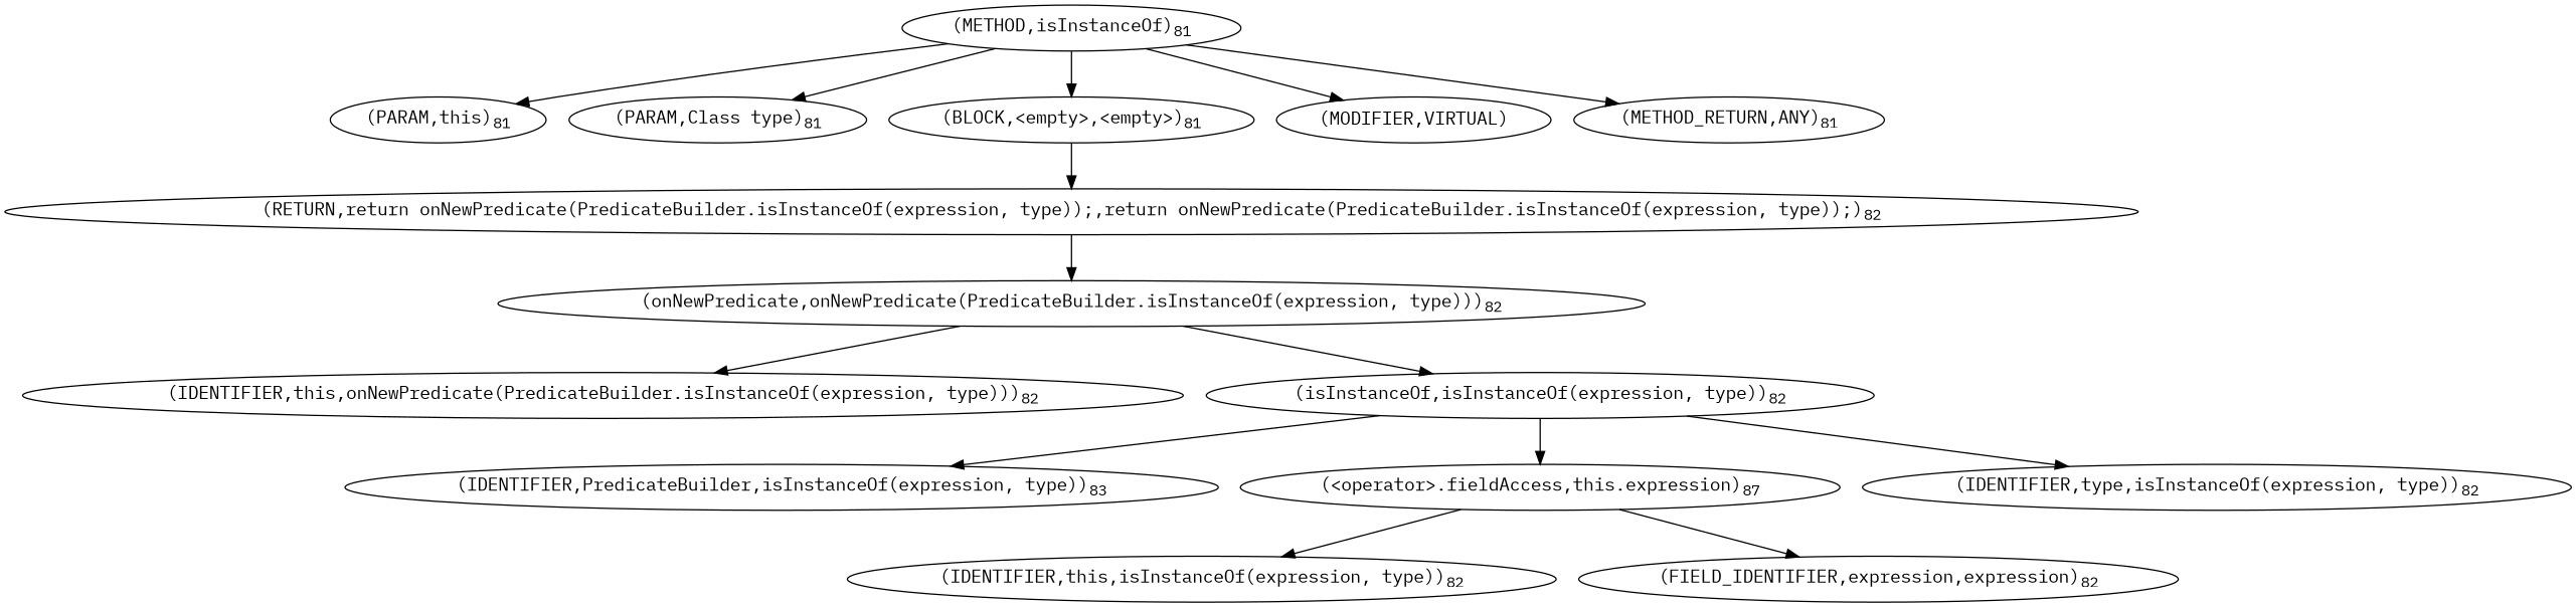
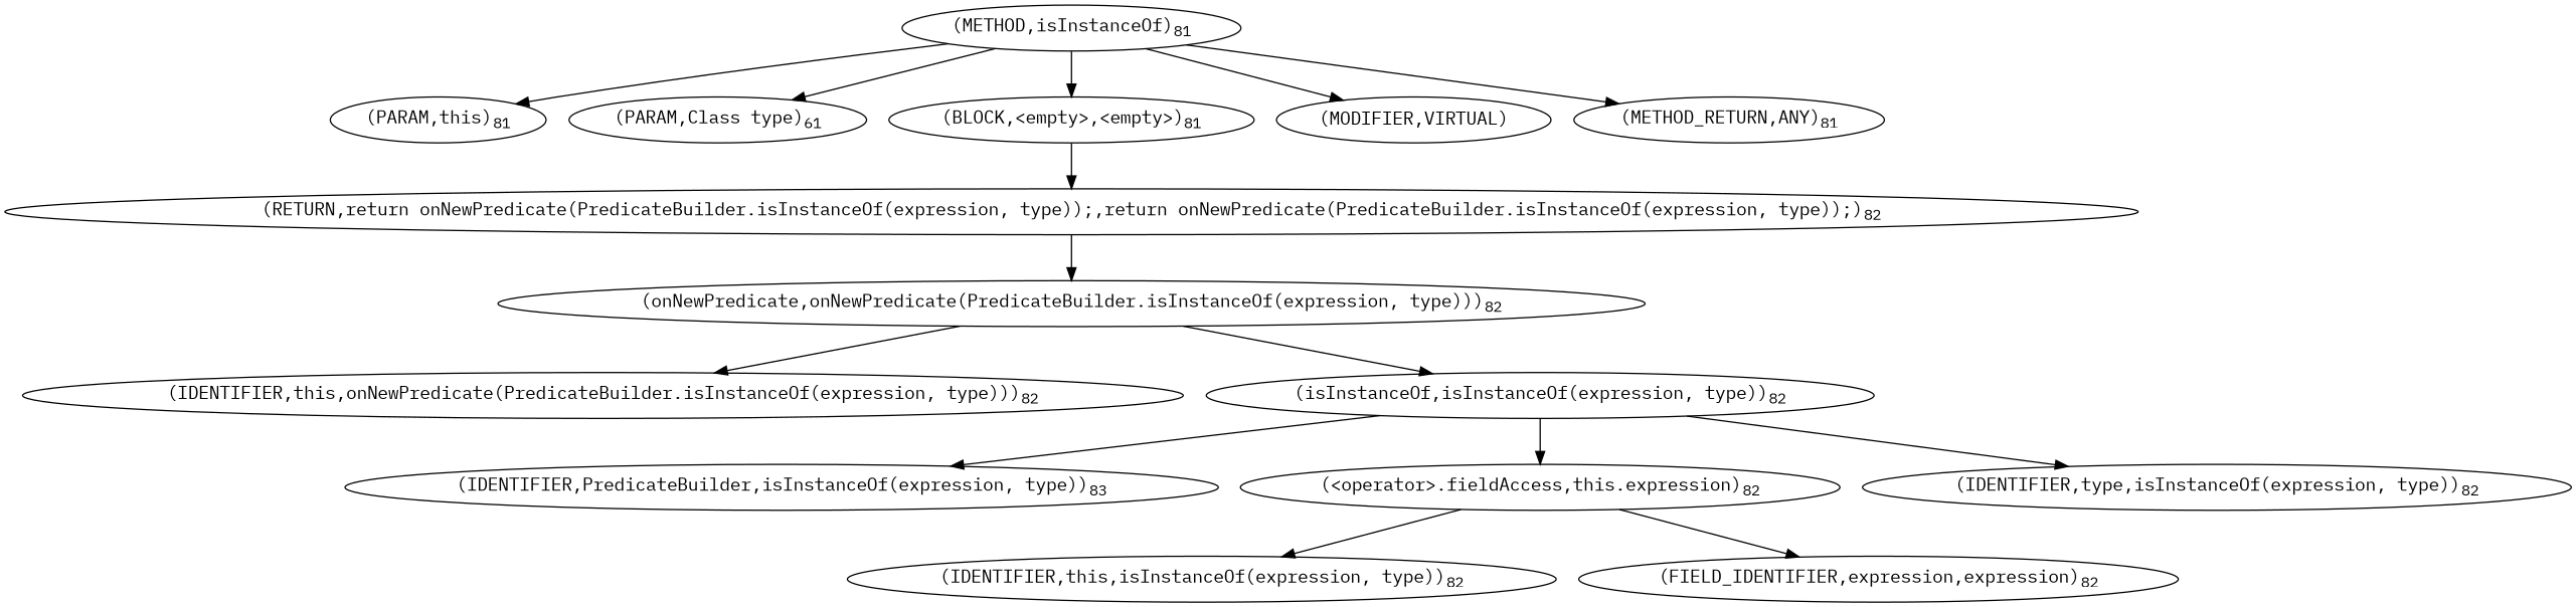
  digraph {
    fontname="IBM Plex Mono"
    node [fontname="IBM Plex Mono"]
    edge [fontname="IBM Plex Mono"]
    n1 [label=<(METHOD,isInstanceOf)<SUB>81</SUB>>]
    n2 [label=<(PARAM,this)<SUB>81</SUB>>]
-   n3 [label=<(PARAM,Class type)<SUB>81</SUB>>]
+   n3 [label=<(PARAM,Class type)<SUB>61</SUB>>]
    n4 [label=<(BLOCK,&lt;empty&gt;,&lt;empty&gt;)<SUB>81</SUB>>]
    n5 [label=<(MODIFIER,VIRTUAL)>]
    n6 [label=<(METHOD_RETURN,ANY)<SUB>81</SUB>>]
    n7 [label=<(RETURN,return onNewPredicate(PredicateBuilder.isInstanceOf(expression, type));,return onNewPredicate(PredicateBuilder.isInstanceOf(expression, type));)<SUB>82</SUB>>]
    n8 [label=<(onNewPredicate,onNewPredicate(PredicateBuilder.isInstanceOf(expression, type)))<SUB>82</SUB>>]
    n9 [label=<(IDENTIFIER,this,onNewPredicate(PredicateBuilder.isInstanceOf(expression, type)))<SUB>82</SUB>>]
    n10 [label=<(isInstanceOf,isInstanceOf(expression, type))<SUB>82</SUB>>]
    n11 [label=<(IDENTIFIER,PredicateBuilder,isInstanceOf(expression, type))<SUB>83</SUB>>]
-   n12 [label=<(&lt;operator&gt;.fieldAccess,this.expression)<SUB>87</SUB>>]
+   n12 [label=<(&lt;operator&gt;.fieldAccess,this.expression)<SUB>82</SUB>>]
    n13 [label=<(IDENTIFIER,type,isInstanceOf(expression, type))<SUB>82</SUB>>]
    n14 [label=<(IDENTIFIER,this,isInstanceOf(expression, type))<SUB>82</SUB>>]
    n15 [label=<(FIELD_IDENTIFIER,expression,expression)<SUB>82</SUB>>]
    n1 -> n2
    n1 -> n3
    n1 -> n4
    n1 -> n5
    n1 -> n6
    n4 -> n7
    n7 -> n8
    n8 -> n9
    n8 -> n10
    n10 -> n11
    n10 -> n12
    n10 -> n13
    n12 -> n14
    n12 -> n15
  }
